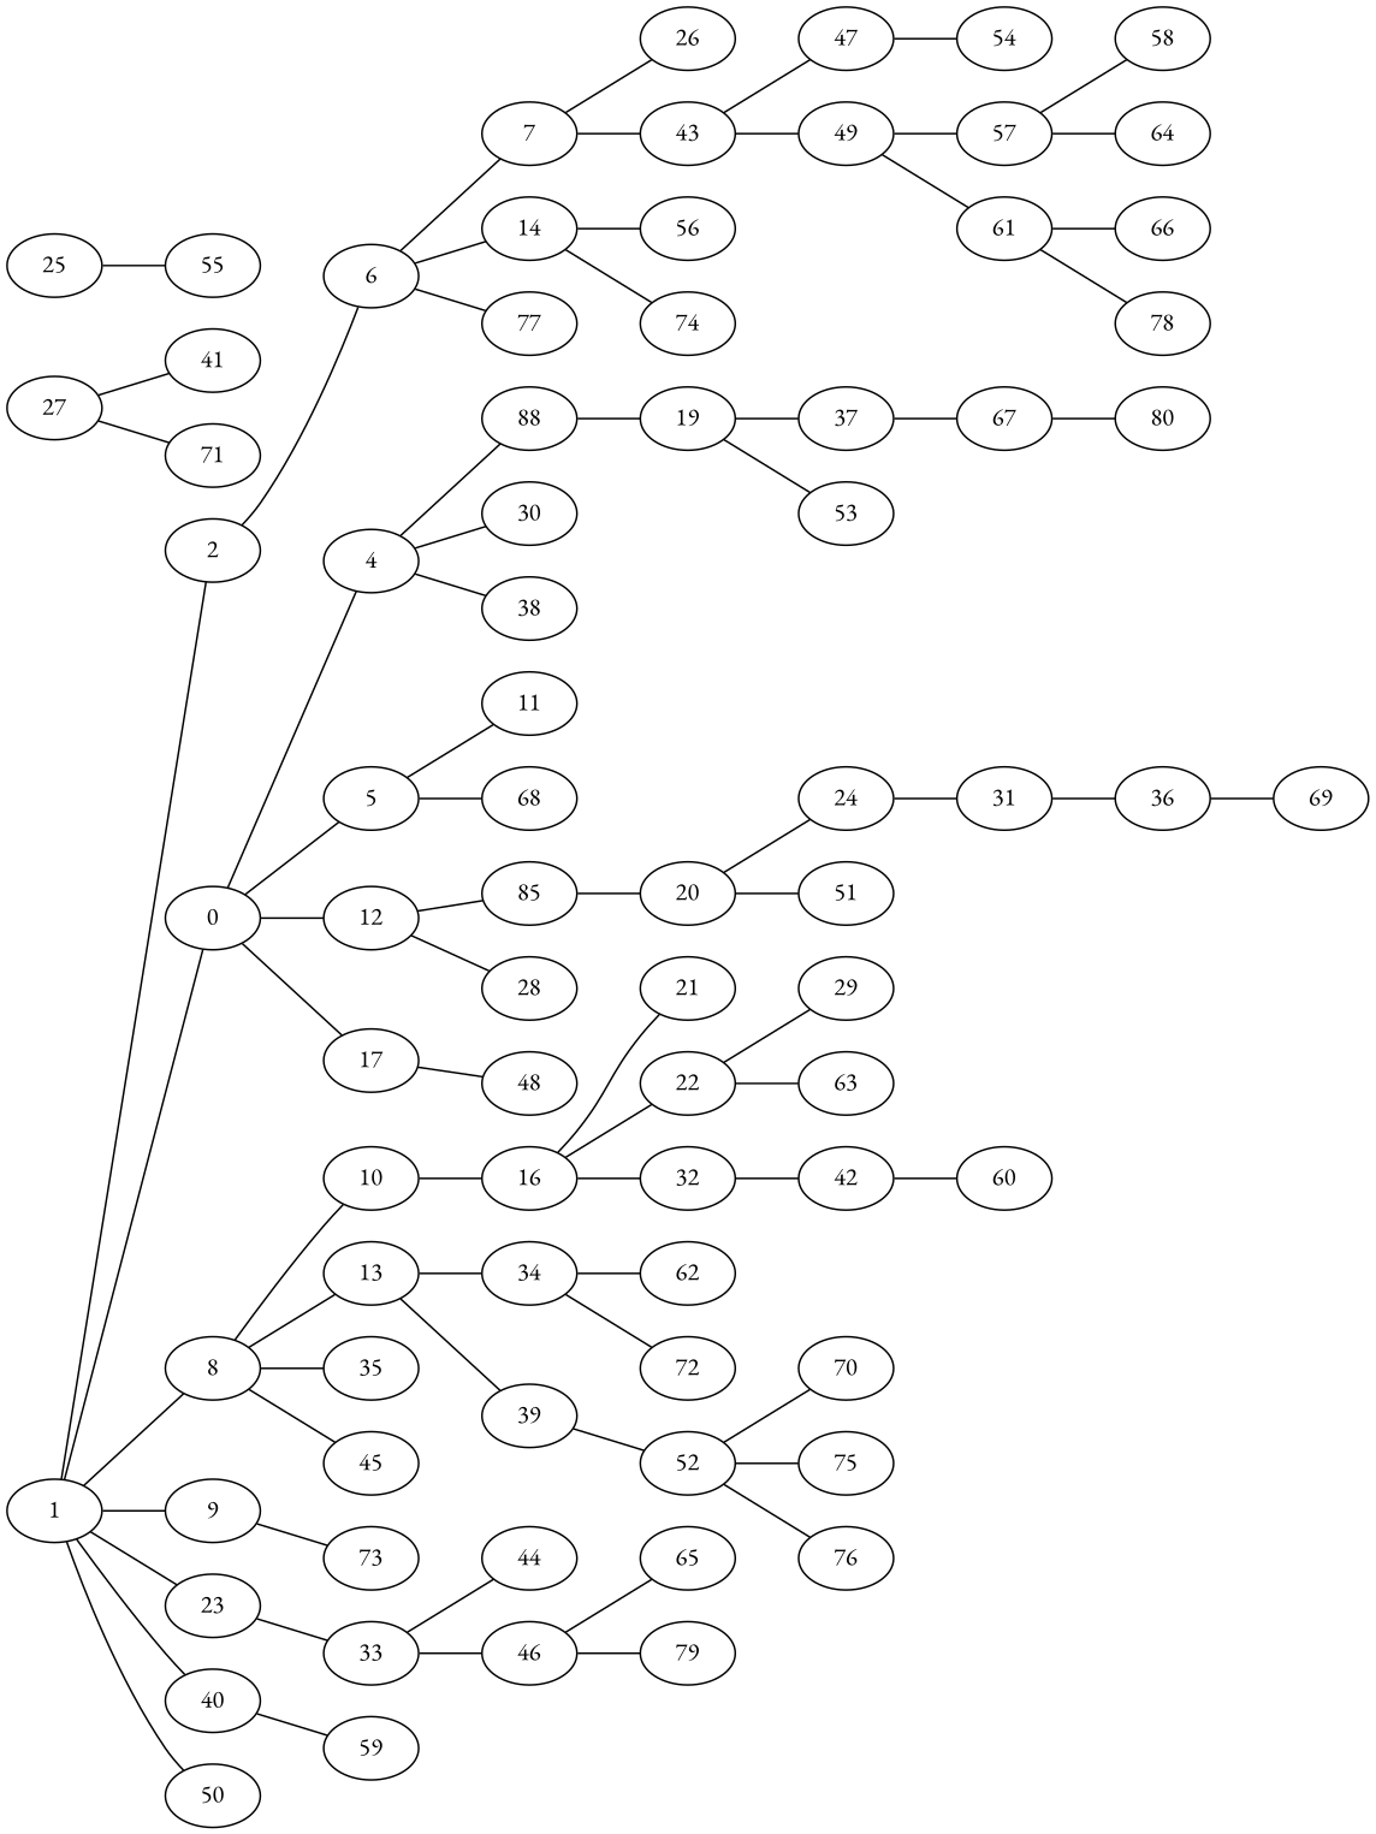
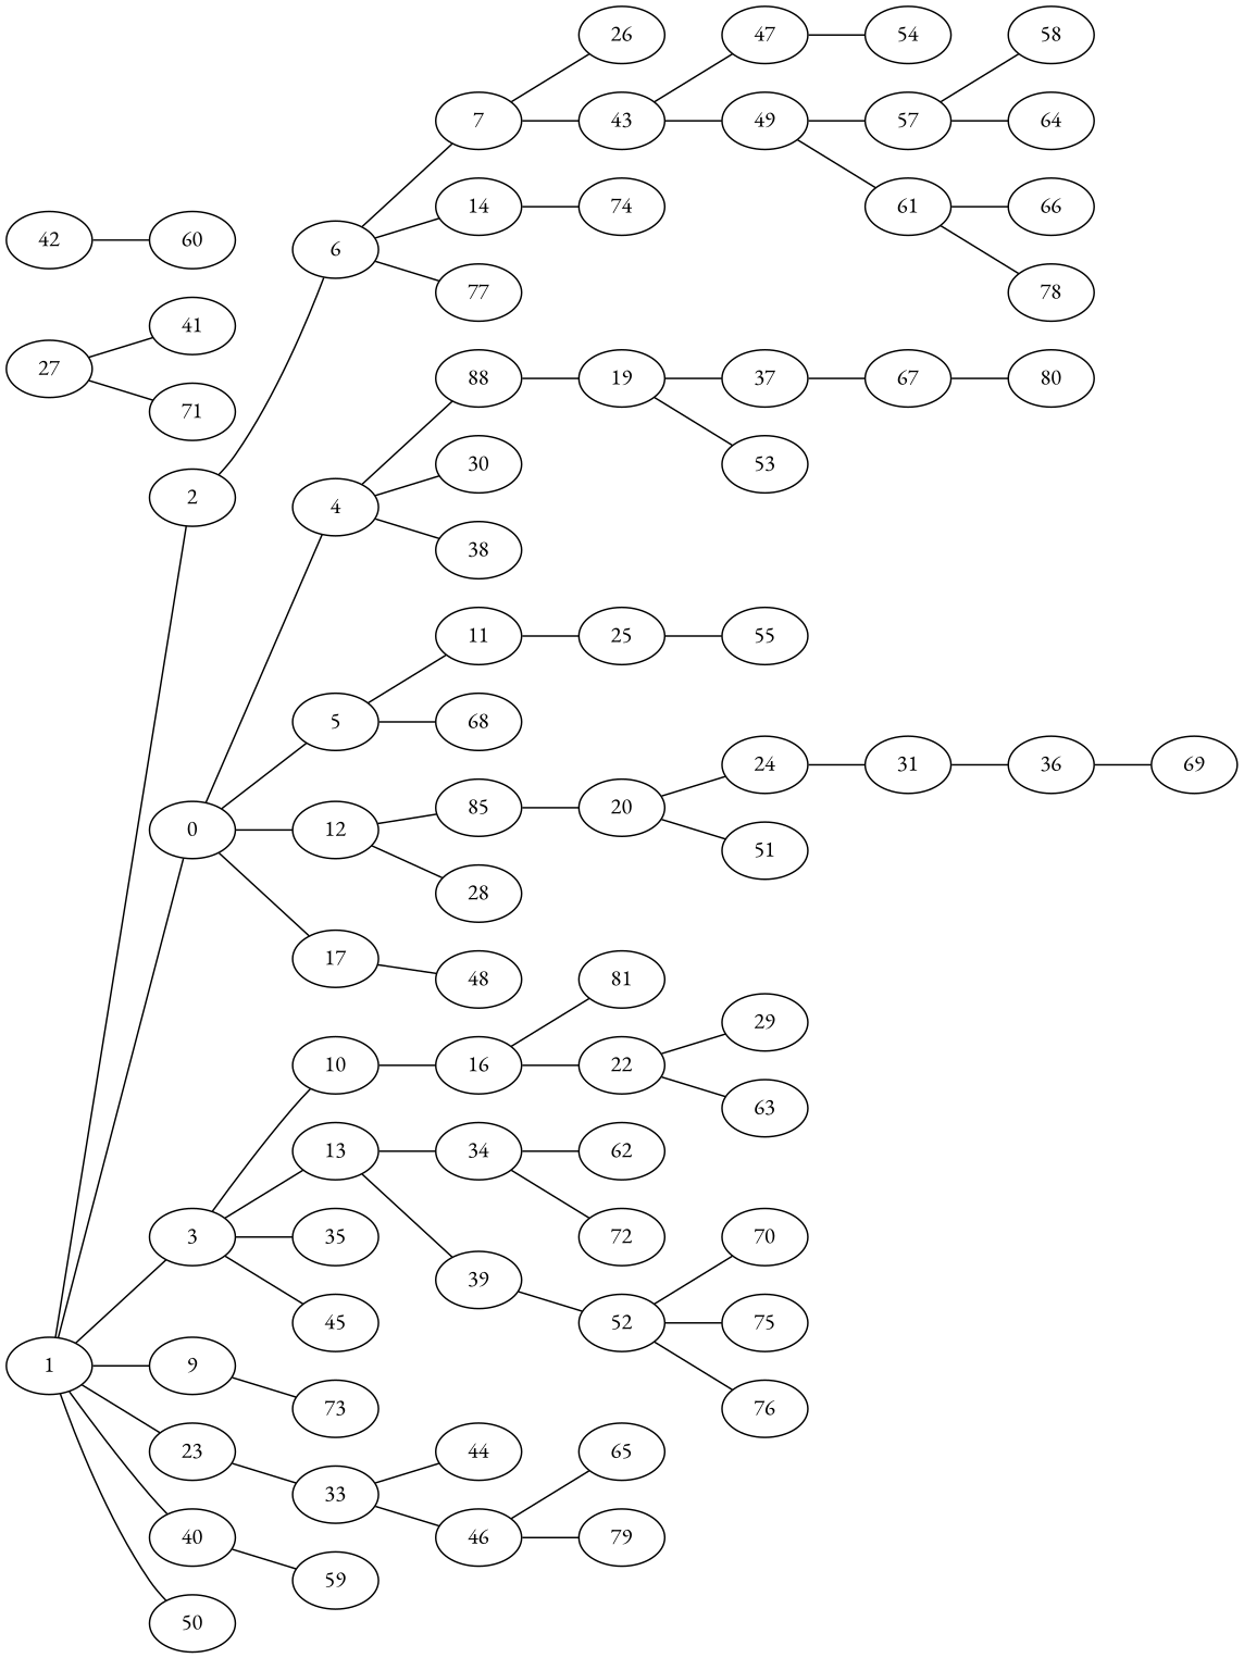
  graph {
    fontname="EB Garamond"
    rankdir=LR
    node [fontname="EB Garamond"]
    edge [fontname="EB Garamond"]
    1
    2
    n3 [label=0]
-   8
+   8 [label=3]
    9
    23
    40
    50
    6
    4
    5
    12
    17
    10
    13
    35
    45
    73
    33
    59
    7
    14
    77
    27
    41
    71
    n27 [label=88]
    30
    38
    11
    68
    n32 [label=85]
    28
    48
    16
    34
    39
    44
    46
    26
    43
-   56
    74
    19
    25
    20
    37
    53
    55
    47
    49
    54
    57
    61
-   21
+   21 [label=81]
    22
-   32
    62
    72
    52
    29
    63
    42
    24
    51
    70
    75
    76
    31
    60
    67
    80
    36
    65
    79
    69
    58
    64
    66
    78
    1 -- 2
    1 -- n3
    1 -- 8
    1 -- 9
    1 -- 23
    1 -- 40
    1 -- 50
    2 -- 6
    n3 -- 4
    n3 -- 5
    n3 -- 12
    n3 -- 17
    8 -- 10
    8 -- 13
    8 -- 35
    8 -- 45
    9 -- 73
    23 -- 33
    40 -- 59
    6 -- 7
    6 -- 14
    6 -- 77
    4 -- n27
    4 -- 30
    4 -- 38
    5 -- 11
    5 -- 68
    12 -- n32
    12 -- 28
    17 -- 48
    10 -- 16
    13 -- 34
    13 -- 39
    33 -- 44
    33 -- 46
    7 -- 26
    7 -- 43
-   14 -- 56
    14 -- 74
    27 -- 41
    27 -- 71
    n27 -- 19
+   11 -- 25
    n32 -- 20
    16 -- 21
    16 -- 22
-   16 -- 32
    34 -- 62
    34 -- 72
    39 -- 52
    46 -- 65
    46 -- 79
    43 -- 47
    43 -- 49
    19 -- 37
    19 -- 53
    25 -- 55
    20 -- 24
    20 -- 51
    37 -- 67
    47 -- 54
    49 -- 57
    49 -- 61
    57 -- 58
    57 -- 64
    61 -- 66
    61 -- 78
    22 -- 29
    22 -- 63
-   32 -- 42
    52 -- 70
    52 -- 75
    52 -- 76
    42 -- 60
    24 -- 31
    31 -- 36
    67 -- 80
    36 -- 69
  }
